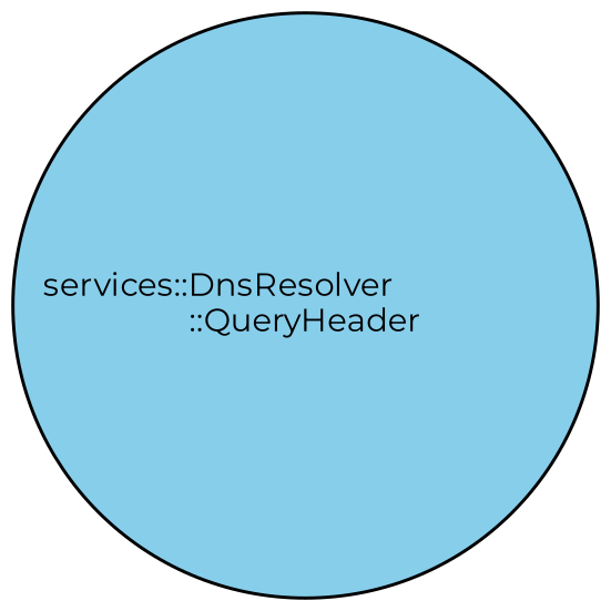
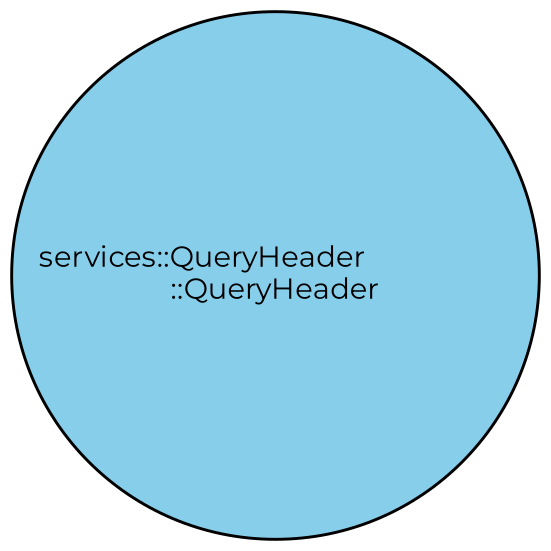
  digraph {
    rankdir=LR
    fontname=Montserrat
-   n1 [color=black fillcolor=skyblue fontname=Montserrat fontsize=10 height=0.2 label="services::DnsResolver\l::QueryHeader" shape=circle style=filled width=0.4]
+   n1 [color=black fillcolor=skyblue fontname=Montserrat fontsize=10 height=0.2 label="services::QueryHeader\l::QueryHeader" shape=circle style=filled width=0.4]
  }
